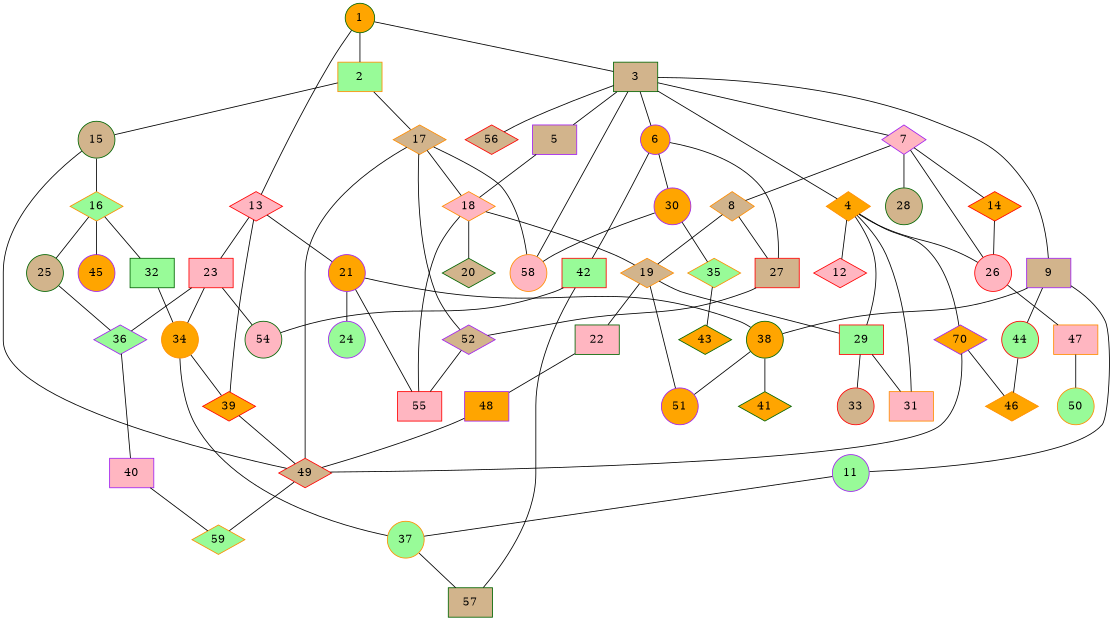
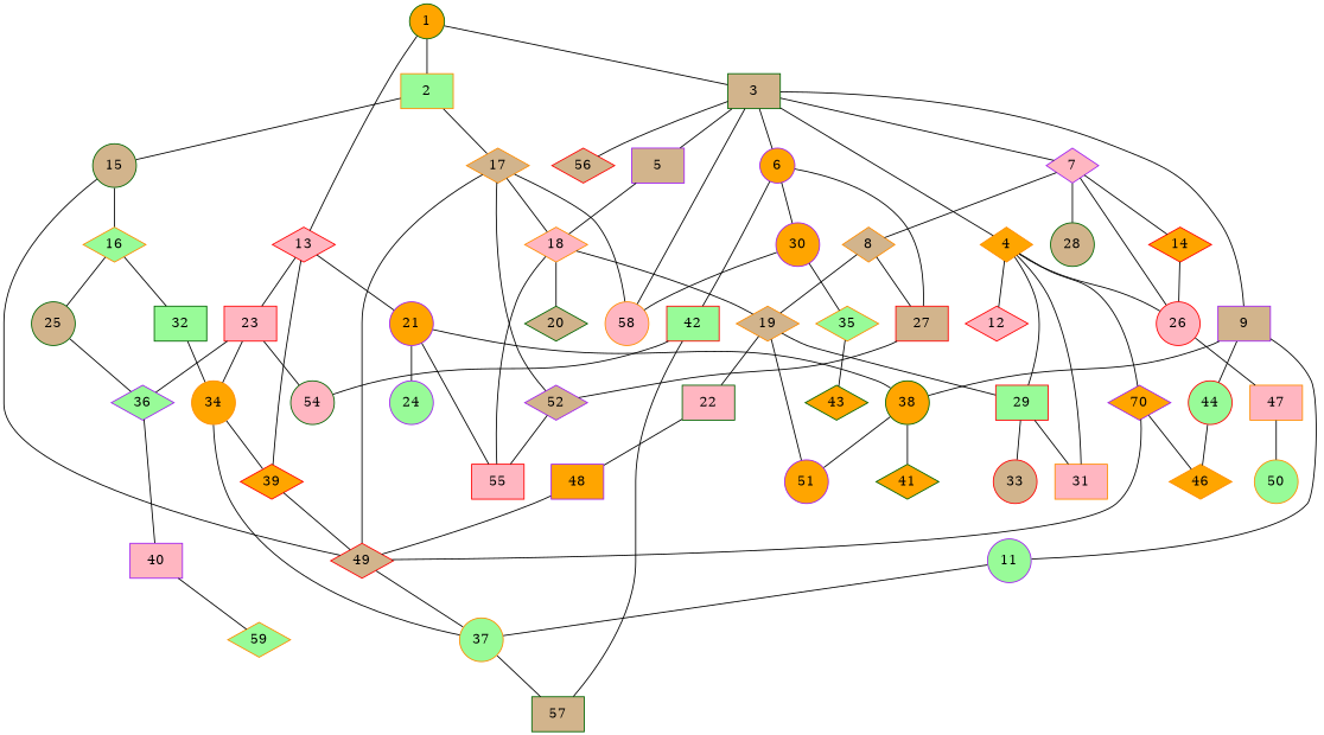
  graph {
    node [color=darkorange fillcolor=orange shape=diamond style=filled]
    1 [color=darkgreen shape=circle]
    2 [fillcolor=palegreen shape=box]
    3 [color=darkgreen fillcolor=tan shape=box]
    13 [color=red fillcolor=lightpink]
    15 [color=darkgreen fillcolor=tan shape=circle]
    17 [fillcolor=tan]
    4
    5 [color=purple fillcolor=tan shape=box]
    6 [color=purple shape=circle]
    7 [color=purple fillcolor=lightpink]
    9 [color=purple fillcolor=tan shape=box]
    56 [color=red fillcolor=tan]
    58 [fillcolor=lightpink shape=circle]
    21 [color=purple shape=circle]
    23 [color=red fillcolor=lightpink shape=box]
    39 [color=red]
    49 [color=red fillcolor=tan]
    16 [fillcolor=palegreen]
    18 [fillcolor=lightpink]
    52 [color=purple fillcolor=tan]
    n21 [color=purple label=70]
    12 [color=red fillcolor=lightpink]
    26 [color=red fillcolor=lightpink shape=circle]
    29 [color=red fillcolor=palegreen shape=box]
    31 [fillcolor=lightpink shape=box]
    27 [color=red fillcolor=tan shape=box]
    30 [color=purple shape=circle]
    42 [color=red fillcolor=palegreen shape=box]
    8 [fillcolor=tan]
    14 [color=red]
    28 [color=darkgreen fillcolor=tan shape=circle]
    11 [color=purple fillcolor=palegreen shape=circle]
    38 [color=darkgreen shape=circle]
    44 [color=red fillcolor=palegreen shape=circle]
    46
    47 [fillcolor=lightpink shape=box]
    33 [color=red fillcolor=tan shape=circle]
    19 [fillcolor=tan]
    20 [color=darkgreen fillcolor=tan]
    55 [color=red fillcolor=lightpink shape=box]
    35 [fillcolor=palegreen]
    54 [color=darkgreen fillcolor=lightpink shape=circle]
    57 [color=darkgreen fillcolor=tan shape=box]
    22 [color=darkgreen fillcolor=lightpink shape=box]
    51 [color=purple shape=circle]
    37 [fillcolor=palegreen shape=circle]
    41 [color=darkgreen]
    59 [fillcolor=palegreen]
    24 [color=purple fillcolor=palegreen shape=circle]
    34 [shape=circle]
    36 [color=purple fillcolor=palegreen]
    25 [color=darkgreen fillcolor=tan shape=circle]
    32 [color=darkgreen fillcolor=palegreen shape=box]
-   45 [color=purple shape=circle]
    48 [color=purple shape=box]
    40 [color=purple fillcolor=lightpink shape=box]
    50 [fillcolor=palegreen shape=circle]
    43 [color=darkgreen]
    1 -- 2
    1 -- 3
    1 -- 13
    2 -- 15
    2 -- 17
    3 -- 4
    3 -- 5
    3 -- 6
    3 -- 7
    3 -- 9
    3 -- 56
    3 -- 58
    13 -- 21
    13 -- 23
    13 -- 39
    15 -- 49
    15 -- 16
    17 -- 58
    17 -- 49
    17 -- 18
    17 -- 52
    4 -- n21
    4 -- 12
    4 -- 26
    4 -- 29
    4 -- 31
    5 -- 18
    6 -- 27
    6 -- 30
    6 -- 42
    7 -- 26
    7 -- 8
    7 -- 14
    7 -- 28
    9 -- 11
    9 -- 38
    9 -- 44
    21 -- 38
    21 -- 55
    21 -- 24
    23 -- 54
    23 -- 34
    23 -- 36
    39 -- 49
-   49 -- 59
+   49 -- 37
    16 -- 25
    16 -- 32
-   16 -- 45
    18 -- 19
    18 -- 20
    18 -- 55
    52 -- 55
    n21 -- 49
    n21 -- 46
    26 -- 47
    29 -- 31
    29 -- 33
    27 -- 52
    30 -- 58
    30 -- 35
    42 -- 54
    42 -- 57
    8 -- 27
    8 -- 19
    14 -- 26
    11 -- 37
    38 -- 51
    38 -- 41
    44 -- 46
    47 -- 50
    19 -- 29
    19 -- 22
    19 -- 51
    35 -- 43
    22 -- 48
    37 -- 57
    34 -- 39
    34 -- 37
    36 -- 40
    25 -- 36
    32 -- 34
    48 -- 49
    40 -- 59
  }
